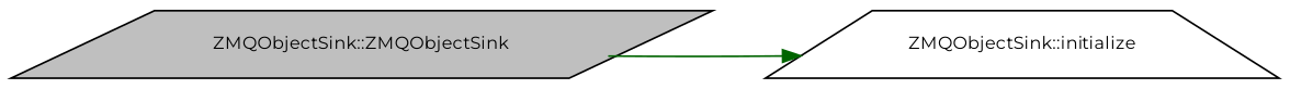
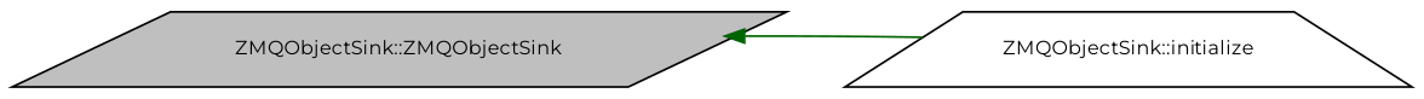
  digraph {
    rankdir=LR
    fontname=Montserrat
    node [color=black fontname=Montserrat fontsize=10 style=filled]
    n1 [fillcolor=grey75 fontcolor=black height=0.2 label="ZMQObjectSink::ZMQObjectSink" shape=parallelogram width=0.4]
    n2 [fillcolor=white height=0.2 label="ZMQObjectSink::initialize" shape=trapezium width=0.4]
-   n1 -> n2 [color=darkgreen fontname=Montserrat fontsize=10 labelfontname=Helvetica labelfontsize=10 style=solid]
+   n2 -> n1 [color=darkgreen fontname=Montserrat fontsize=10 labelfontname=Helvetica labelfontsize=10 style=solid]
  }
